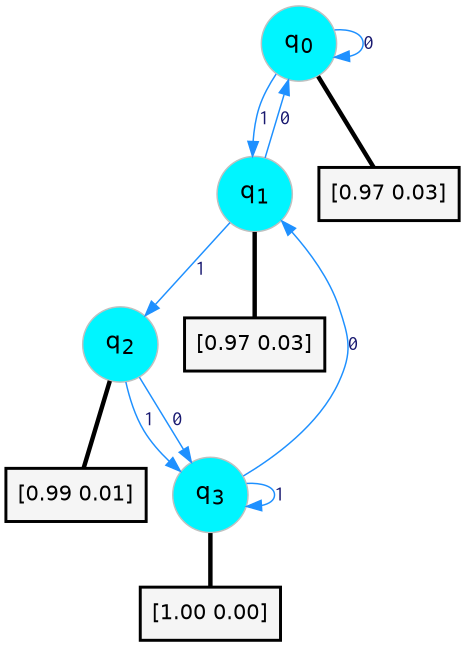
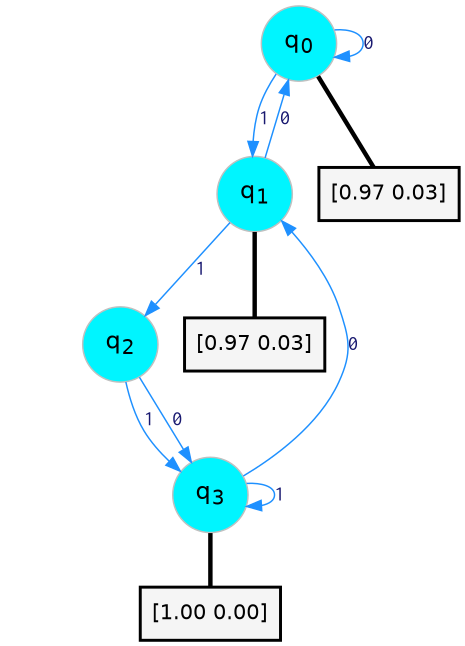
  digraph {
    rankdir=TD
    node [color=gray fillcolor=turquoise1 fontcolor=black fontname=Helvetica fontsize=16 fontweight=bold shape=circle style=filled]
    edge [arrowsize=1 color=dodgerblue1 fontcolor=midnightblue fontname=courier fontweight=bold penwidth=1 style=solid weight=20]
    n1 [label=<q<SUB>0</SUB>>]
    n2 [label=<q<SUB>1</SUB>>]
    n3 [color=black fillcolor=whitesmoke fontsize=14 label="[0.97 0.03]" penwidth=2 shape=box]
    n4 [label=<q<SUB>2</SUB>>]
    n5 [color=black fillcolor=whitesmoke fontsize=14 label="[0.97 0.03]" penwidth=2 shape=box]
    n6 [label=<q<SUB>3</SUB>>]
-   n7 [color=black fillcolor=whitesmoke fontsize=14 label="[0.99 0.01]" penwidth=2 shape=box]
    n8 [color=black fillcolor=whitesmoke fontsize=14 label="[1.00 0.00]" penwidth=2 shape=box]
    n1 -> n1 [label=0]
    n1 -> n2 [label=1]
    n1 -> n3 [arrowhead=none color=black penwidth=3]
    n2 -> n1 [label=0]
    n2 -> n4 [label=1]
    n2 -> n5 [arrowhead=none color=black penwidth=3]
    n4 -> n6 [label=0]
    n4 -> n6 [label=1]
-   n4 -> n7 [arrowhead=none color=black penwidth=3]
    n6 -> n2 [label=0]
    n6 -> n6 [label=1]
    n6 -> n8 [arrowhead=none color=black penwidth=3]
  }
